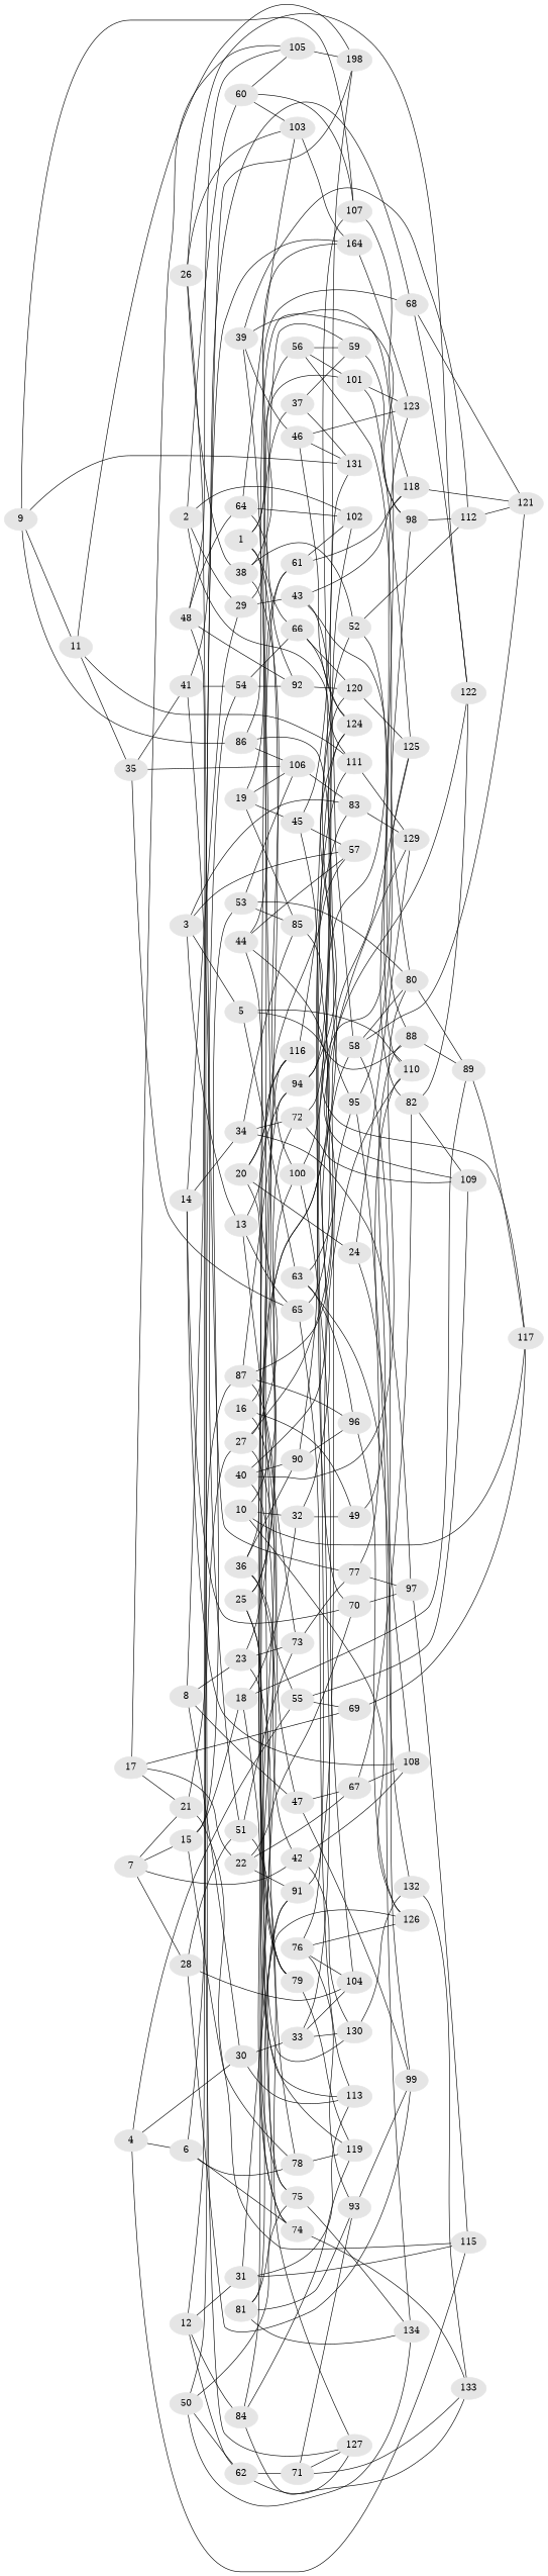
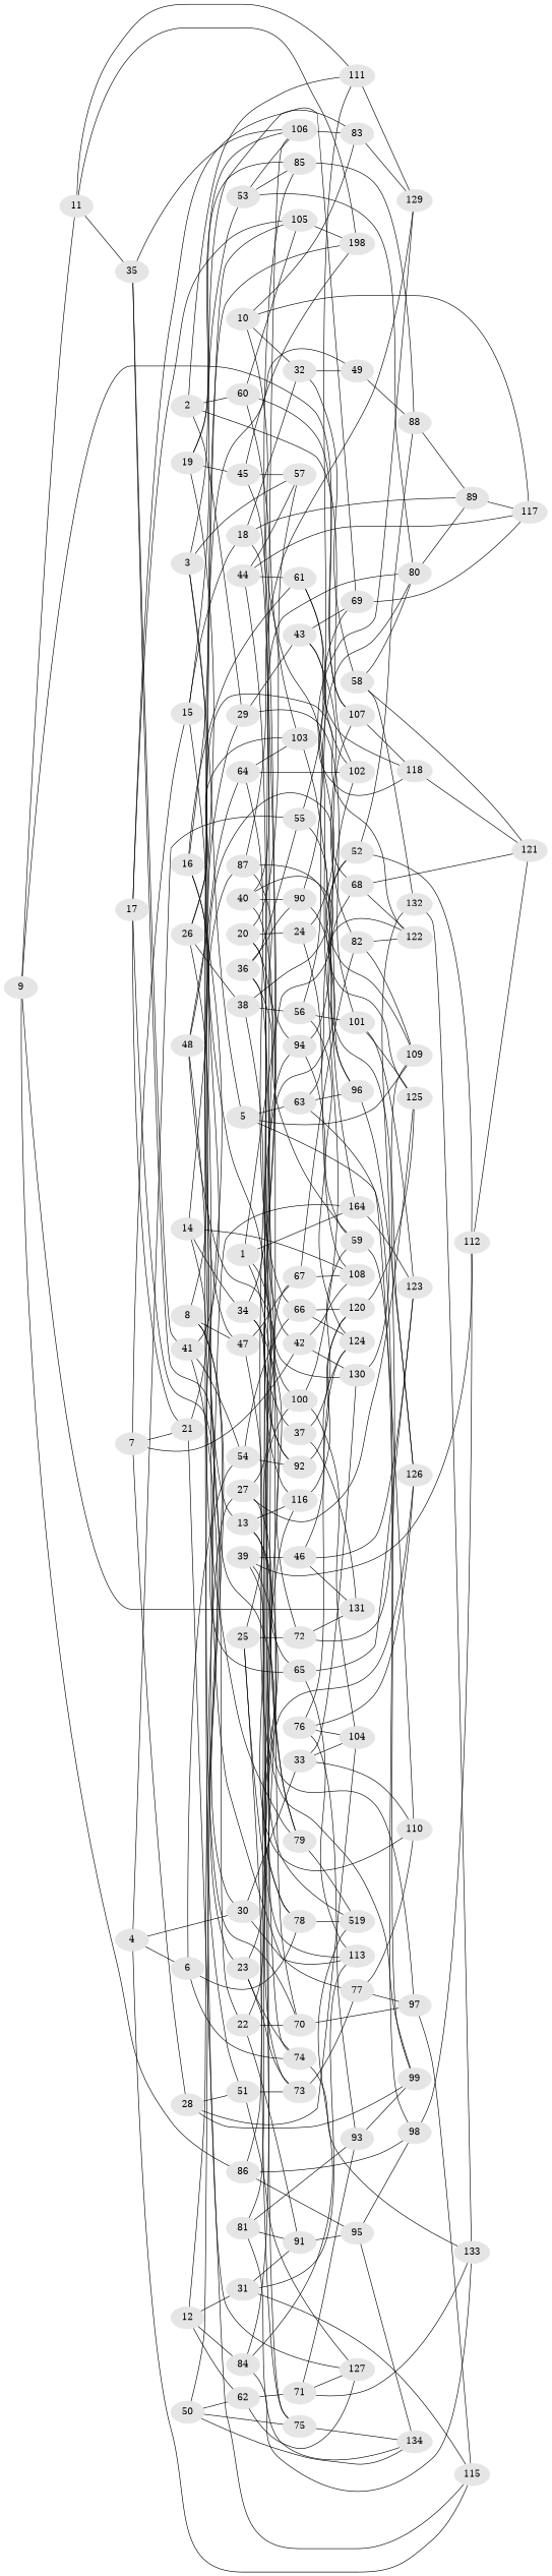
  graph {
    rankdir=LR
    node [color=gray90 style=filled]
    1
    68
    79
    92
    n5 [label=164]
    122
    121
-   119
+   119 [label=519]
    120
    123
    2
    29
    60
    102
    111
    43
    101
    107
    105
    103
    129
    3
    5
    13
    57
    83
    63
    109
    110
    65
    73
    116
    4
    6
    30
    55
    115
    54
    74
    78
    113
    33
    69
    99
    96
    66
    133
    7
    15
    21
    28
    42
    18
    53
    87
    51
    104
    108
    130
    8
    23
    47
    n63 [label=198]
    52
    67
    9
    11
    86
    131
    35
    106
    98
    95
    118
    10
    32
    117
    126
    49
    58
    41
    12
    27
    31
    62
    84
    94
    125
    91
    127
    71
    77
    14
    34
    70
    85
    72
    97
    89
    80
    16
    61
    88
    17
    22
    19
    37
    45
    59
    20
    24
    132
    82
    112
    25
    75
    100
    134
    26
    38
    56
    124
    36
    90
    39
    46
    40
    44
    48
    64
    50
    93
    76
    81
    1 -- 68
    1 -- 79
    1 -- 92
    1 -- n5
    68 -- 122
    68 -- 121
    79 -- 119
    92 -- 120
    n5 -- 123
    120 -- 125
    2 -- 29
    2 -- 60
    2 -- 102
    2 -- 111
    29 -- 43
    29 -- 101
    60 -- 107
    60 -- 105
    60 -- 103
    111 -- 129
-   43 -- 58
+   43 -- 69
    43 -- 118
    43 -- 82
    101 -- 123
    101 -- 125
    107 -- 118
    105 -- n63
    103 -- n5
    3 -- 5
    3 -- 13
    3 -- 57
    3 -- 83
    5 -- 63
    5 -- 109
    5 -- 110
    13 -- 65
    13 -- 73
    13 -- 116
    83 -- 129
    63 -- 122
    63 -- 99
    63 -- 96
    65 -- 123
    65 -- 113
    73 -- 77
    116 -- 120
    4 -- 6
    4 -- 30
    4 -- 55
    4 -- 115
    6 -- 54
    6 -- 74
    6 -- 78
    30 -- 113
    30 -- 33
    55 -- 109
    55 -- 69
    54 -- 92
    54 -- 66
    74 -- 133
    78 -- 119
    33 -- 110
    33 -- 104
    33 -- 130
    69 -- 117
    96 -- 126
    66 -- 120
    66 -- 124
    7 -- 15
    7 -- 21
    7 -- 28
    7 -- 42
    15 -- 78
    15 -- 18
    15 -- 53
    21 -- 115
    21 -- 87
    28 -- 99
    28 -- 51
    28 -- 104
    42 -- 108
    42 -- 130
    18 -- 74
    18 -- 32
    18 -- 89
    53 -- 106
    53 -- 85
    53 -- 80
    87 -- 129
    87 -- 96
    87 -- 94
    51 -- 73
    51 -- 127
    130 -- 132
    8 -- 30
    8 -- 23
    8 -- 47
    8 -- n63
    23 -- 73
    23 -- 74
    23 -- 52
    47 -- 99
    47 -- 67
    52 -- 88
    52 -- 112
    67 -- 108
    67 -- 82
    9 -- 107
    9 -- 11
    9 -- 86
    9 -- 131
    11 -- 111
    11 -- n63
    11 -- 35
    86 -- 106
    86 -- 98
    86 -- 95
    35 -- 65
    35 -- 106
    35 -- 41
    106 -- 83
    98 -- 112
    95 -- 98
    95 -- 134
    118 -- 121
    10 -- 83
    10 -- 32
    10 -- 117
    10 -- 126
    32 -- 49
    32 -- 58
    49 -- 88
    58 -- 121
    58 -- 80
    58 -- 132
    41 -- 68
    41 -- 54
    41 -- 51
    12 -- 27
    12 -- 31
    12 -- 62
    12 -- 84
    27 -- 119
    27 -- 94
    27 -- 125
    31 -- 115
    31 -- 113
    31 -- 91
    62 -- 127
    62 -- 71
    84 -- 119
    84 -- 116
    84 -- 133
    94 -- 107
    94 -- 124
    91 -- 95
    71 -- 133
    71 -- 127
    71 -- 93
    77 -- 110
    77 -- 97
    14 -- 29
    14 -- 108
    14 -- 34
    14 -- 70
    34 -- 85
    34 -- 72
    34 -- 97
    70 -- 97
    85 -- 88
    72 -- 109
    72 -- 131
    97 -- 115
    89 -- 117
    80 -- 89
    16 -- 79
-   87 -- 47
+   16 -- 47
    16 -- 49
    16 -- 61
    61 -- 102
    61 -- 118
    88 -- 89
    17 -- 105
    17 -- 69
    17 -- 21
    17 -- 22
    22 -- 67
    22 -- 91
    22 -- 70
    19 -- 106
    19 -- 85
    19 -- 37
    19 -- 45
    37 -- 131
    37 -- 59
    45 -- 57
    45 -- n63
    45 -- 70
    59 -- 98
    20 -- 57
    20 -- 116
    20 -- 130
    20 -- 24
    24 -- 129
    24 -- 108
    132 -- 133
    82 -- 122
    82 -- 109
    112 -- 121
    25 -- 113
    25 -- 72
    25 -- 75
    25 -- 100
    75 -- 134
    100 -- 102
    100 -- 104
    26 -- 122
    26 -- 103
    26 -- 77
    26 -- 38
    38 -- 52
    38 -- 100
    38 -- 56
    56 -- 101
    56 -- 80
    56 -- 59
    36 -- 55
    36 -- 59
    36 -- 75
    36 -- 90
    90 -- 111
    90 -- 96
    39 -- 110
    39 -- 78
    39 -- 112
    39 -- 46
    46 -- 123
    46 -- 131
    46 -- 124
    40 -- 42
    40 -- 125
    40 -- 80
    40 -- 90
    44 -- 79
    44 -- 57
    44 -- 117
    44 -- 61
    48 -- 92
    48 -- 105
    48 -- 127
    48 -- 64
    64 -- 102
    64 -- 103
    64 -- 66
    50 -- n5
    50 -- 62
    50 -- 75
    50 -- 134
    93 -- 99
    76 -- 104
    76 -- 126
    76 -- 124
    76 -- 93
    81 -- 126
    81 -- 91
    81 -- 134
    81 -- 93
  }
